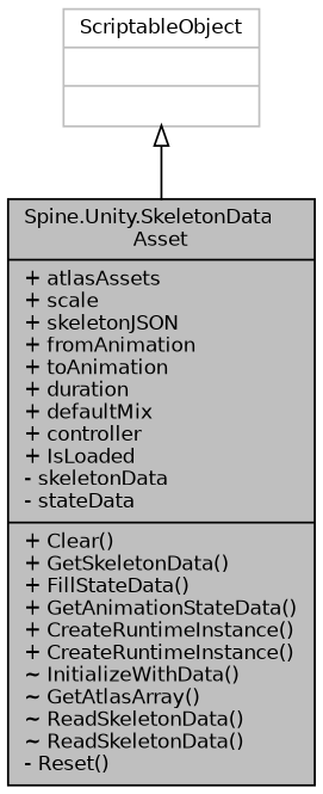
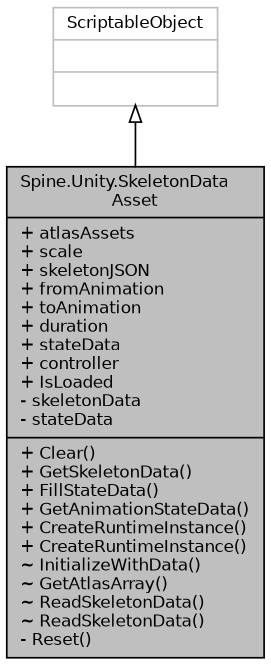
  digraph {
    fontname="DejaVu Sans"
    node [fontname="DejaVu Sans" fontsize=10 shape=record style=filled]
-   n1 [color=black fillcolor=grey75 fontcolor=black height=0.2 label="{Spine.Unity.SkeletonData\lAsset\n|+ atlasAssets\l+ scale\l+ skeletonJSON\l+ fromAnimation\l+ toAnimation\l+ duration\l+ defaultMix\l+ controller\l+ IsLoaded\l- skeletonData\l- stateData\l|+ Clear()\l+ GetSkeletonData()\l+ FillStateData()\l+ GetAnimationStateData()\l+ CreateRuntimeInstance()\l+ CreateRuntimeInstance()\l~ InitializeWithData()\l~ GetAtlasArray()\l~ ReadSkeletonData()\l~ ReadSkeletonData()\l- Reset()\l}" width=0.4]
+   n1 [color=black fillcolor=grey75 fontcolor=black height=0.2 label="{Spine.Unity.SkeletonData\lAsset\n|+ atlasAssets\l+ scale\l+ skeletonJSON\l+ fromAnimation\l+ toAnimation\l+ duration\l+ stateData\l+ controller\l+ IsLoaded\l- skeletonData\l- stateData\l|+ Clear()\l+ GetSkeletonData()\l+ FillStateData()\l+ GetAnimationStateData()\l+ CreateRuntimeInstance()\l+ CreateRuntimeInstance()\l~ InitializeWithData()\l~ GetAtlasArray()\l~ ReadSkeletonData()\l~ ReadSkeletonData()\l- Reset()\l}" width=0.4]
    n2 [color=grey75 fillcolor=white height=0.2 label="{ScriptableObject\n||}" width=0.4]
    n2 -> n1 [arrowtail=onormal color=black dir=back fontname="DejaVu Sans" fontsize=10 labelfontname=Helvetica labelfontsize=10 style=solid]
  }
